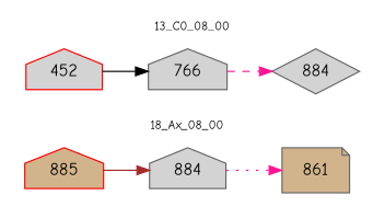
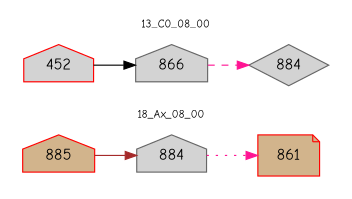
  digraph {
    fontname="Comic Neue"
    rankdir=LR
    node [color=red fillcolor=lightgrey fontname="Comic Neue" shape=house style=filled]
    edge [color=deeppink fontname="Comic Neue" style=solid]
    n1 [fillcolor=tan label=885]
    n2 [color=gray40 label=884]
-   n3 [color=gray40 fillcolor=tan label=861 shape=note]
+   n3 [fillcolor=tan label=861 shape=note]
    n4 [label=452]
-   n5 [color=gray40 label=766]
+   n5 [color=gray40 label=866]
    n6 [color=gray40 label=884 shape=diamond]
    subgraph cluster_1 {
      color=white
      fontsize=10
      label="18_Ax_08_00"
      n1
      n2
      n3
    }
    subgraph cluster_2 {
      color=white
      fontsize=10
      label="13_C0_08_00"
      n4
      n5
      n6
    }
    n1 -> n2 [color=brown]
    n2 -> n3 [style=dotted]
    n4 -> n5 [color=black]
    n5 -> n6 [style=dashed]
  }
